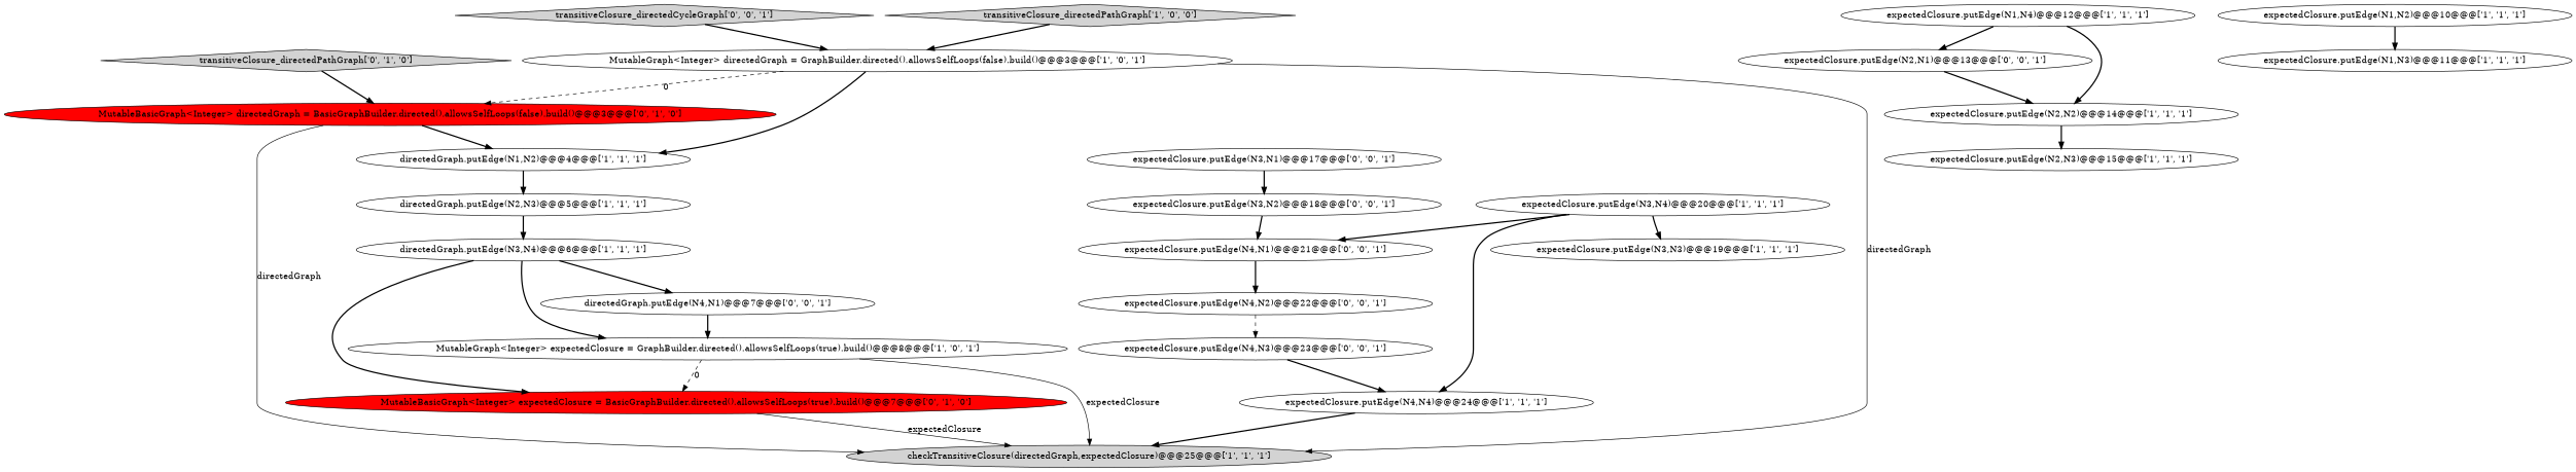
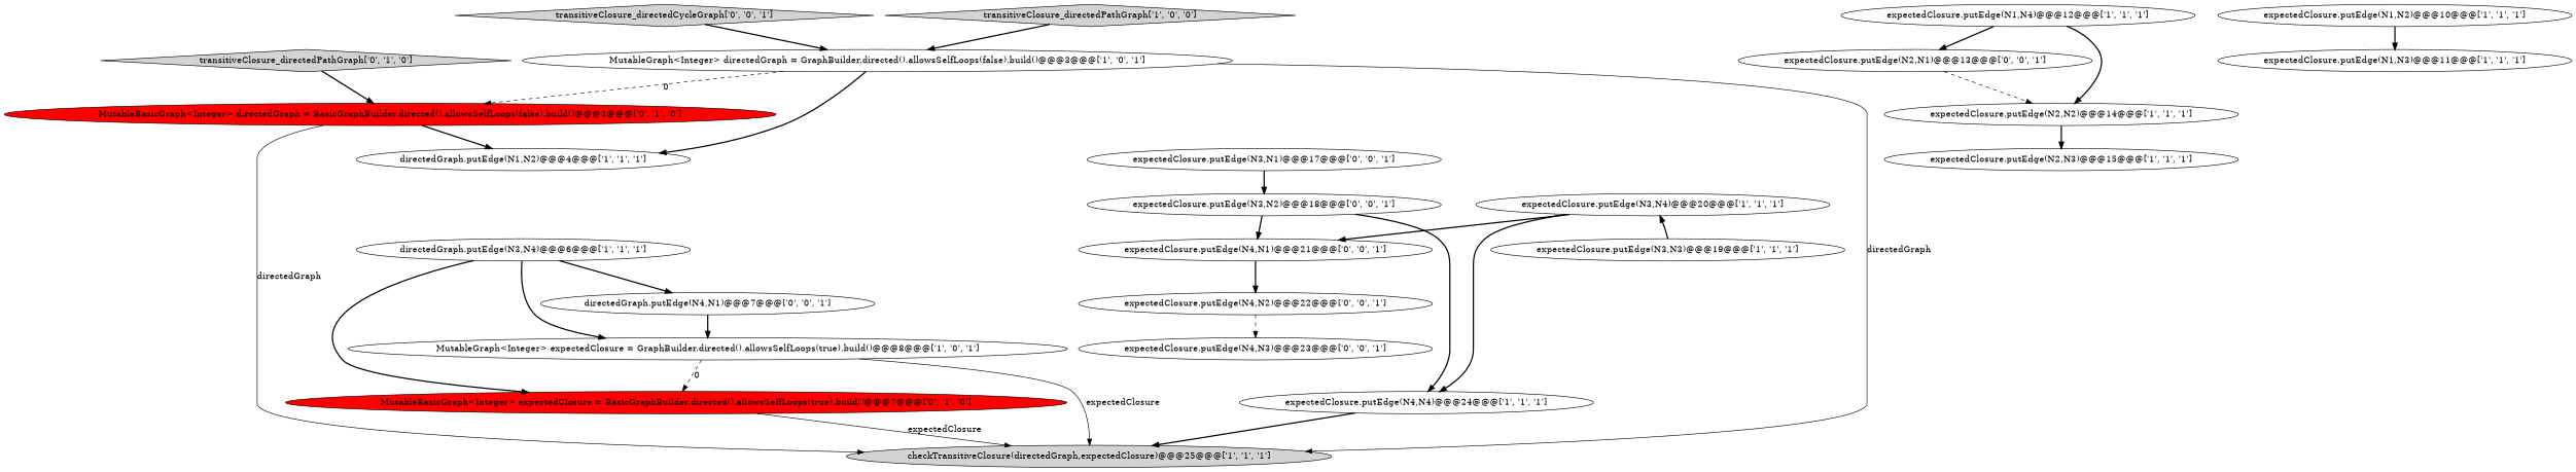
  digraph {
    node [fillcolor=white shape=ellipse style=filled]
    edge [style=bold]
    n1 [label="MutableGraph<Integer> directedGraph = GraphBuilder.directed().allowsSelfLoops(false).build()@@@3@@@['1', '0', '1']"]
    n2 [label="directedGraph.putEdge(N1,N2)@@@4@@@['1', '1', '1']"]
    n3 [fillcolor=red label="MutableBasicGraph<Integer> directedGraph = BasicGraphBuilder.directed().allowsSelfLoops(false).build()@@@3@@@['0', '1', '0']"]
    n4 [fillcolor=lightgray label="checkTransitiveClosure(directedGraph,expectedClosure)@@@25@@@['1', '1', '1']"]
-   n5 [label="directedGraph.putEdge(N2,N3)@@@5@@@['1', '1', '1']"]
    n6 [label="expectedClosure.putEdge(N2,N1)@@@13@@@['0', '0', '1']"]
    n7 [label="expectedClosure.putEdge(N2,N2)@@@14@@@['1', '1', '1']"]
    n8 [label="expectedClosure.putEdge(N2,N3)@@@15@@@['1', '1', '1']"]
    n9 [label="expectedClosure.putEdge(N1,N2)@@@10@@@['1', '1', '1']"]
    n10 [label="expectedClosure.putEdge(N1,N3)@@@11@@@['1', '1', '1']"]
    n11 [label="directedGraph.putEdge(N3,N4)@@@6@@@['1', '1', '1']"]
    n12 [fillcolor=red label="MutableBasicGraph<Integer> expectedClosure = BasicGraphBuilder.directed().allowsSelfLoops(true).build()@@@7@@@['0', '1', '0']"]
    n13 [label="MutableGraph<Integer> expectedClosure = GraphBuilder.directed().allowsSelfLoops(true).build()@@@8@@@['1', '0', '1']"]
    n14 [label="directedGraph.putEdge(N4,N1)@@@7@@@['0', '0', '1']"]
    n15 [label="expectedClosure.putEdge(N3,N3)@@@19@@@['1', '1', '1']"]
    n16 [label="expectedClosure.putEdge(N3,N4)@@@20@@@['1', '1', '1']"]
    n17 [label="expectedClosure.putEdge(N4,N4)@@@24@@@['1', '1', '1']"]
    n18 [label="expectedClosure.putEdge(N4,N1)@@@21@@@['0', '0', '1']"]
    n19 [fillcolor=lightgray label="transitiveClosure_directedCycleGraph['0', '0', '1']" shape=diamond]
    n20 [fillcolor=lightgray label="transitiveClosure_directedPathGraph['0', '1', '0']" shape=diamond]
    n21 [label="expectedClosure.putEdge(N3,N1)@@@17@@@['0', '0', '1']"]
    n22 [label="expectedClosure.putEdge(N3,N2)@@@18@@@['0', '0', '1']"]
    n23 [fillcolor=lightgray label="transitiveClosure_directedPathGraph['1', '0', '0']" shape=diamond]
    n24 [label="expectedClosure.putEdge(N1,N4)@@@12@@@['1', '1', '1']"]
    n25 [label="expectedClosure.putEdge(N4,N2)@@@22@@@['0', '0', '1']"]
    n26 [label="expectedClosure.putEdge(N4,N3)@@@23@@@['0', '0', '1']"]
    n1 -> n2
    n1 -> n3 [label=0 style=dashed]
    n1 -> n4 [label=directedGraph style=solid]
-   n2 -> n5
    n3 -> n2
    n3 -> n4 [label=directedGraph style=solid]
-   n5 -> n11
-   n6 -> n7
+   n6 -> n7 [style=dashed]
    n7 -> n8
    n9 -> n10
    n11 -> n12
    n11 -> n13
    n11 -> n14
    n12 -> n4 [label=expectedClosure style=solid]
    n13 -> n4 [label=expectedClosure style=solid]
    n13 -> n12 [label=0 style=dashed]
    n14 -> n13
-   n16 -> n15
+   n15 -> n16
    n16 -> n17
    n16 -> n18
    n17 -> n4
    n18 -> n25
    n19 -> n1
    n20 -> n3
    n21 -> n22
    n22 -> n18
    n23 -> n1
    n24 -> n6
    n24 -> n7
    n25 -> n26 [style=dashed]
-   n26 -> n17
+   n22 -> n17
  }
